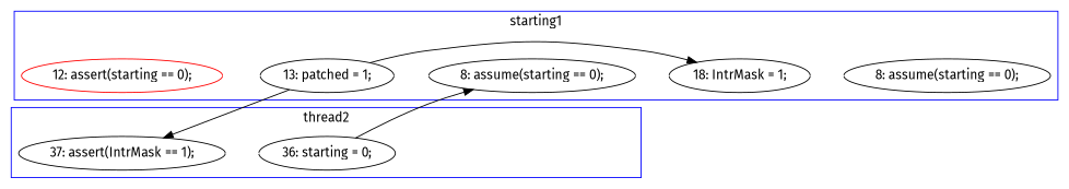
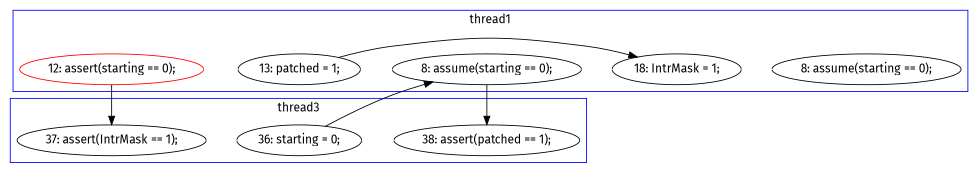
  digraph {
    fontname="Fira Sans"
    rankdir=LR
    node [fontname="Fira Sans"]
    edge [color=white fontname="Fira Sans" style=solid]
+   n1 [label="38: assert(patched == 1);"]
    n2 [label="36: starting = 0;"]
    n3 [label="37: assert(IntrMask == 1);"]
    n4 [label="8: assume(starting == 0);"]
    n5 [label="18: IntrMask = 1;"]
    n6 [label="8: assume(starting == 0);"]
    n7 [label="13: patched = 1;"]
    n8 [color=red label="12: assert(starting == 0);"]
    subgraph cluster_1 {
      color=blue
-     label=thread2
+     label=thread3
+     n1
      n2
      n3
    }
    subgraph cluster_2 {
      color=blue
-     label=starting1
+     label=thread1
      n4
      n5
      n6
      n7
      n8
    }
+   n2 -> n1
    n2 -> n4 [color=black constraint=false]
    n3 -> n2
+   n4 -> n1 [color=black constraint=false]
    n4 -> n5
    n5 -> n6
-   n7 -> n3 [color=black constraint=false]
+   n8 -> n3 [color=black constraint=false]
    n7 -> n4
    n7 -> n5 [color=black constraint=false]
    n8 -> n7
  }
